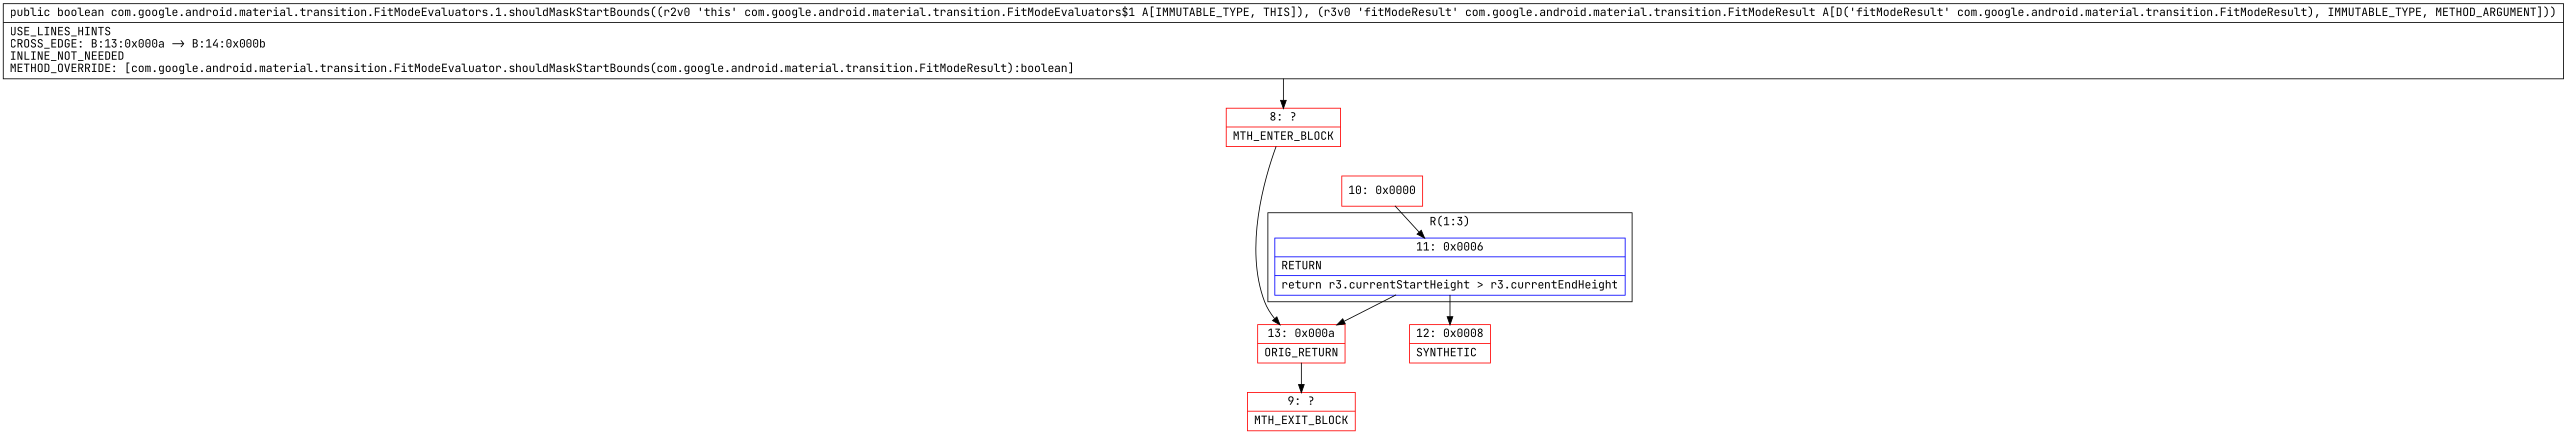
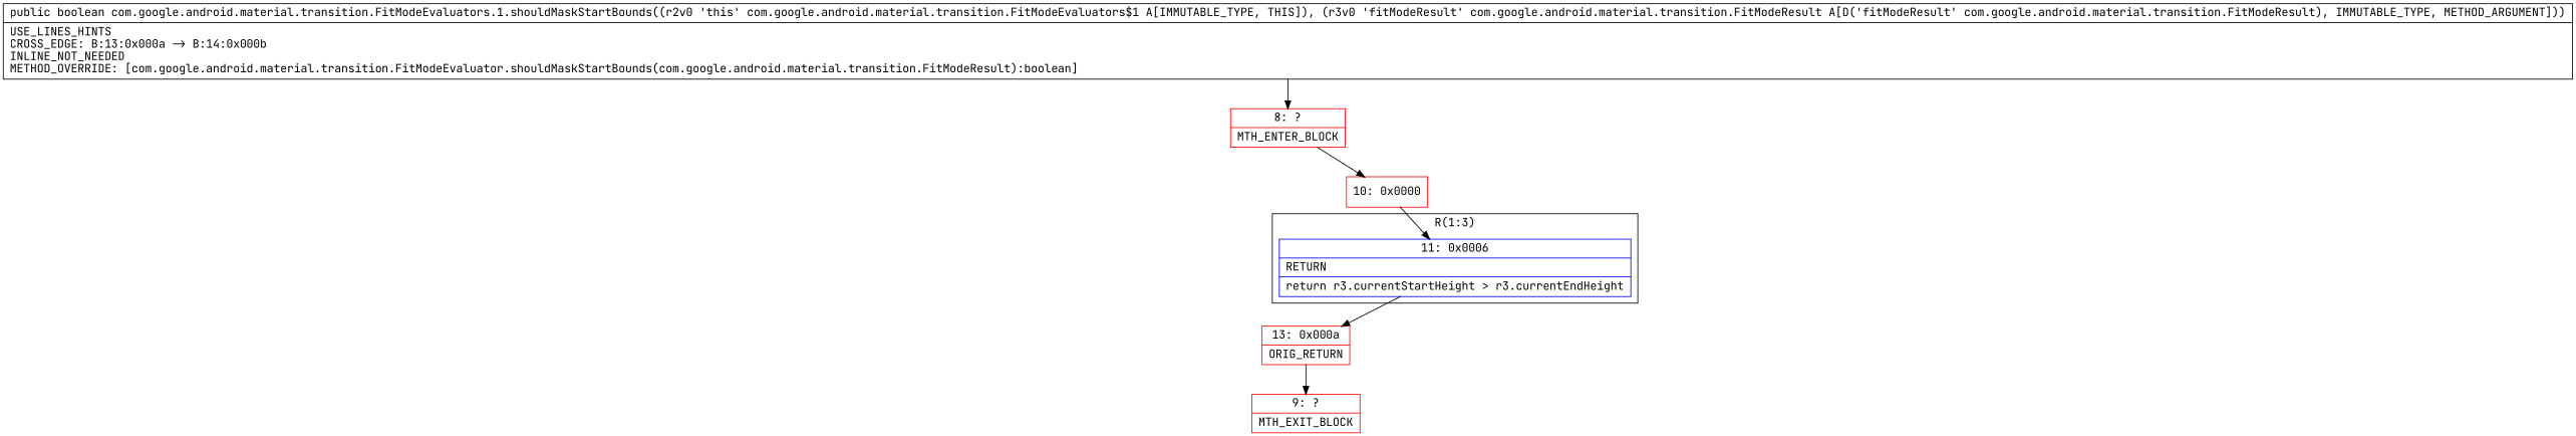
  digraph {
    fontname="JetBrains Mono"
    node [color=red fontname="JetBrains Mono" shape=record]
    edge [fontname="JetBrains Mono"]
    n1 [color=blue label="{11\:\ 0x0006|RETURN\l|return r3.currentStartHeight \> r3.currentEndHeight\l}"]
-   n2 [label="{12\:\ 0x0008|SYNTHETIC\l}"]
    n3 [label="{13\:\ 0x000a|ORIG_RETURN\l}"]
    n4 [label="{9\:\ ?|MTH_EXIT_BLOCK\l}"]
    n5 [label="{8\:\ ?|MTH_ENTER_BLOCK\l}"]
    n6 [label="{10\:\ 0x0000}"]
    n7 [label="{public boolean com.google.android.material.transition.FitModeEvaluators.1.shouldMaskStartBounds((r2v0 'this' com.google.android.material.transition.FitModeEvaluators$1 A[IMMUTABLE_TYPE, THIS]), (r3v0 'fitModeResult' com.google.android.material.transition.FitModeResult A[D('fitModeResult' com.google.android.material.transition.FitModeResult), IMMUTABLE_TYPE, METHOD_ARGUMENT]))  | USE_LINES_HINTS\lCROSS_EDGE: B:13:0x000a \-\> B:14:0x000b\lINLINE_NOT_NEEDED\lMETHOD_OVERRIDE: [com.google.android.material.transition.FitModeEvaluator.shouldMaskStartBounds(com.google.android.material.transition.FitModeResult):boolean]\l}" color=""]
    subgraph cluster_1 {
      label="R(1:3)"
      n1
    }
-   n1 -> n2
    n1 -> n3
    n3 -> n4
-   n5 -> n3
+   n5 -> n6
    n6 -> n1
    n7 -> n5
  }
